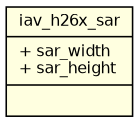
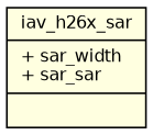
  digraph {
-   n1 [color=black fillcolor=lightyellow fontcolor=black fontname=Helvetica fontsize=10 height=0.2 label="{iav_h26x_sar\n|+ sar_width\l+ sar_height\l|}" shape=record style=filled width=0.4]
+   n1 [color=black fillcolor=lightyellow fontcolor=black fontname=Helvetica fontsize=10 height=0.2 label="{iav_h26x_sar\n|+ sar_width\l+ sar_sar\l|}" shape=record style=filled width=0.4]
  }
